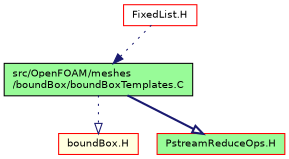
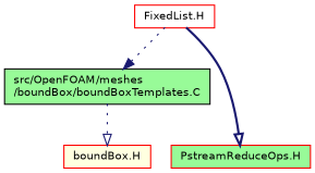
  digraph {
    node [color=red fillcolor=palegreen fontname=Helvetica fontsize=10 shape=record style=filled]
    edge [arrowhead=onormal color=midnightblue fontname=Helvetica fontsize=10 labelfontname=Helvetica labelfontsize=10 style=dotted]
    n1 [color=black fontcolor=black height=0.2 label="src/OpenFOAM/meshes\l/boundBox/boundBoxTemplates.C" width=0.4]
    n2 [fillcolor=lightyellow height=0.2 label="boundBox.H" width=0.4]
    n3 [height=0.2 label="PstreamReduceOps.H" width=0.4]
    n4 [fillcolor=white height=0.2 label="FixedList.H" width=0.4]
    n1 -> n2
-   n1 -> n3 [style=bold]
+   n4 -> n3 [style=bold]
    n4 -> n1 [arrowhead=normal]
  }
